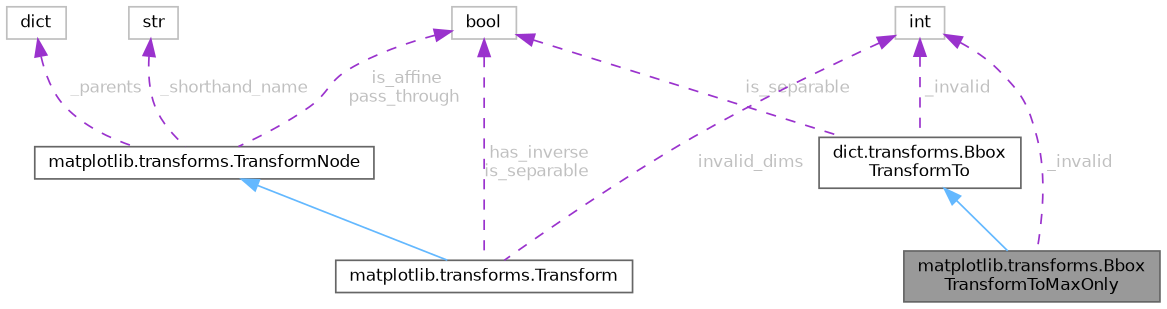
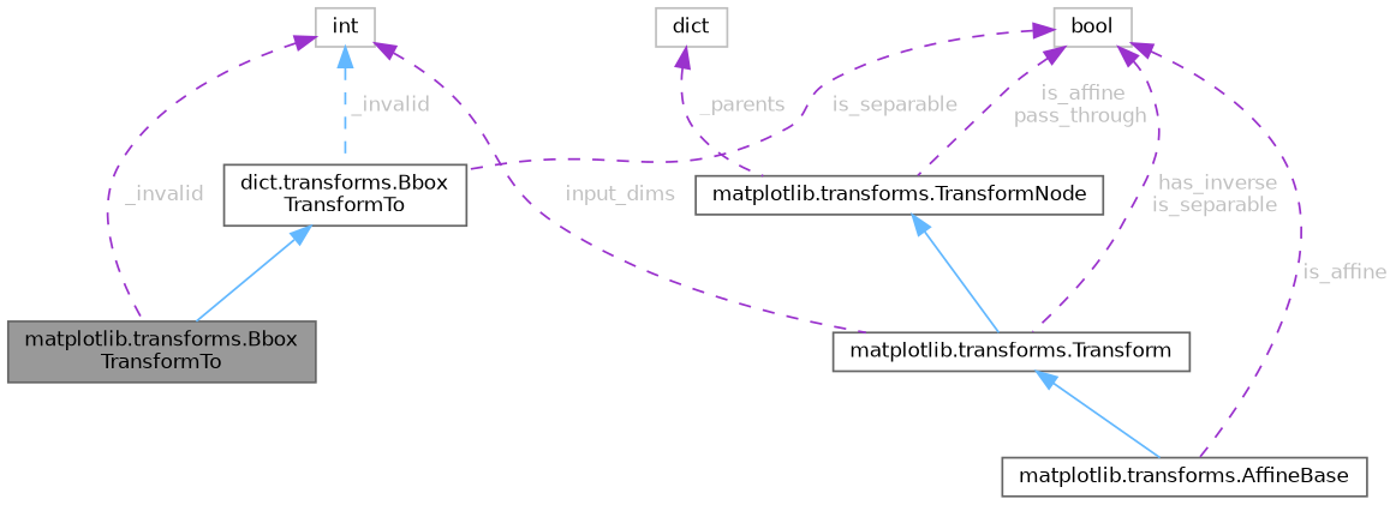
  digraph {
    node [color=gray40 fillcolor=white fontname=Helvetica fontsize=10 shape=box style=filled]
    edge [color=darkorchid3 dir=back fontname=Helvetica fontsize=10 labelfontname=Helvetica labelfontsize=10 style=dashed fontcolor=grey]
-   n1 [fillcolor=grey60 fontcolor=black height=0.2 label="matplotlib.transforms.Bbox\lTransformToMaxOnly" width=0.4]
+   n1 [fillcolor=grey60 fontcolor=black height=0.2 label="matplotlib.transforms.Bbox\lTransformTo" width=0.4]
    n2 [height=0.2 label="dict.transforms.Bbox\lTransformTo" width=0.4]
+   n3 [height=0.2 label="matplotlib.transforms.AffineBase" width=0.4]
    n4 [height=0.2 label="matplotlib.transforms.Transform" width=0.4]
    n5 [height=0.2 label="matplotlib.transforms.TransformNode" width=0.4]
    n6 [color=grey75 height=0.2 label=bool width=0.4]
    n7 [color=grey75 height=0.2 label=dict width=0.4]
-   n8 [color=grey75 height=0.2 label=str width=0.4]
    n9 [color=grey75 height=0.2 label=int width=0.4]
    n2 -> n1 [color=steelblue1 style=solid fontcolor=""]
+   n4 -> n3 [color=steelblue1 style=solid fontcolor=""]
    n5 -> n4 [color=steelblue1 style=solid fontcolor=""]
    n6 -> n2 [label=" is_separable"]
+   n6 -> n3 [label=" is_affine"]
    n6 -> n4 [label=" has_inverse\nis_separable"]
    n6 -> n5 [label=" is_affine\npass_through"]
    n7 -> n5 [label=" _parents"]
-   n8 -> n5 [label=" _shorthand_name"]
    n9 -> n1 [label=" _invalid"]
-   n9 -> n2 [label=" _invalid"]
-   n9 -> n4 [label=" invalid_dims"]
+   n9 -> n2 [color=steelblue1 label=" _invalid"]
+   n9 -> n4 [label=" input_dims"]
  }
